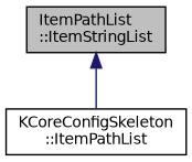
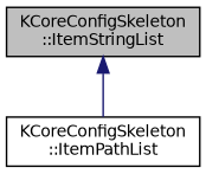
  digraph {
    node [color=black fontname=Helvetica fontsize=10 shape=record style=filled]
-   n1 [fillcolor=grey75 fontcolor=black height=0.2 label="ItemPathList\l::ItemStringList" width=0.4]
+   n1 [fillcolor=grey75 fontcolor=black height=0.2 label="KCoreConfigSkeleton\l::ItemStringList" width=0.4]
    n2 [fillcolor=white height=0.2 label="KCoreConfigSkeleton\l::ItemPathList" width=0.4]
    n1 -> n2 [color=midnightblue dir=back fontname=Helvetica fontsize=10 labelfontname=Helvetica labelfontsize=10 style=solid]
  }
